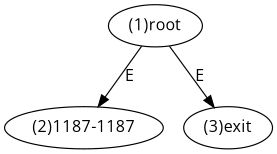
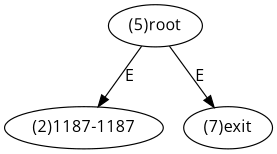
  digraph {
    fontname="Open Sans"
    node [fontname="Open Sans"]
    edge [fontname="Open Sans"]
-   n1 [label="(1)root"]
+   n1 [label="(5)root"]
    n2 [label="(2)1187-1187"]
-   n3 [label="(3)exit"]
+   n3 [label="(7)exit"]
    n1 -> n2 [label=E]
    n1 -> n3 [label=E]
  }
